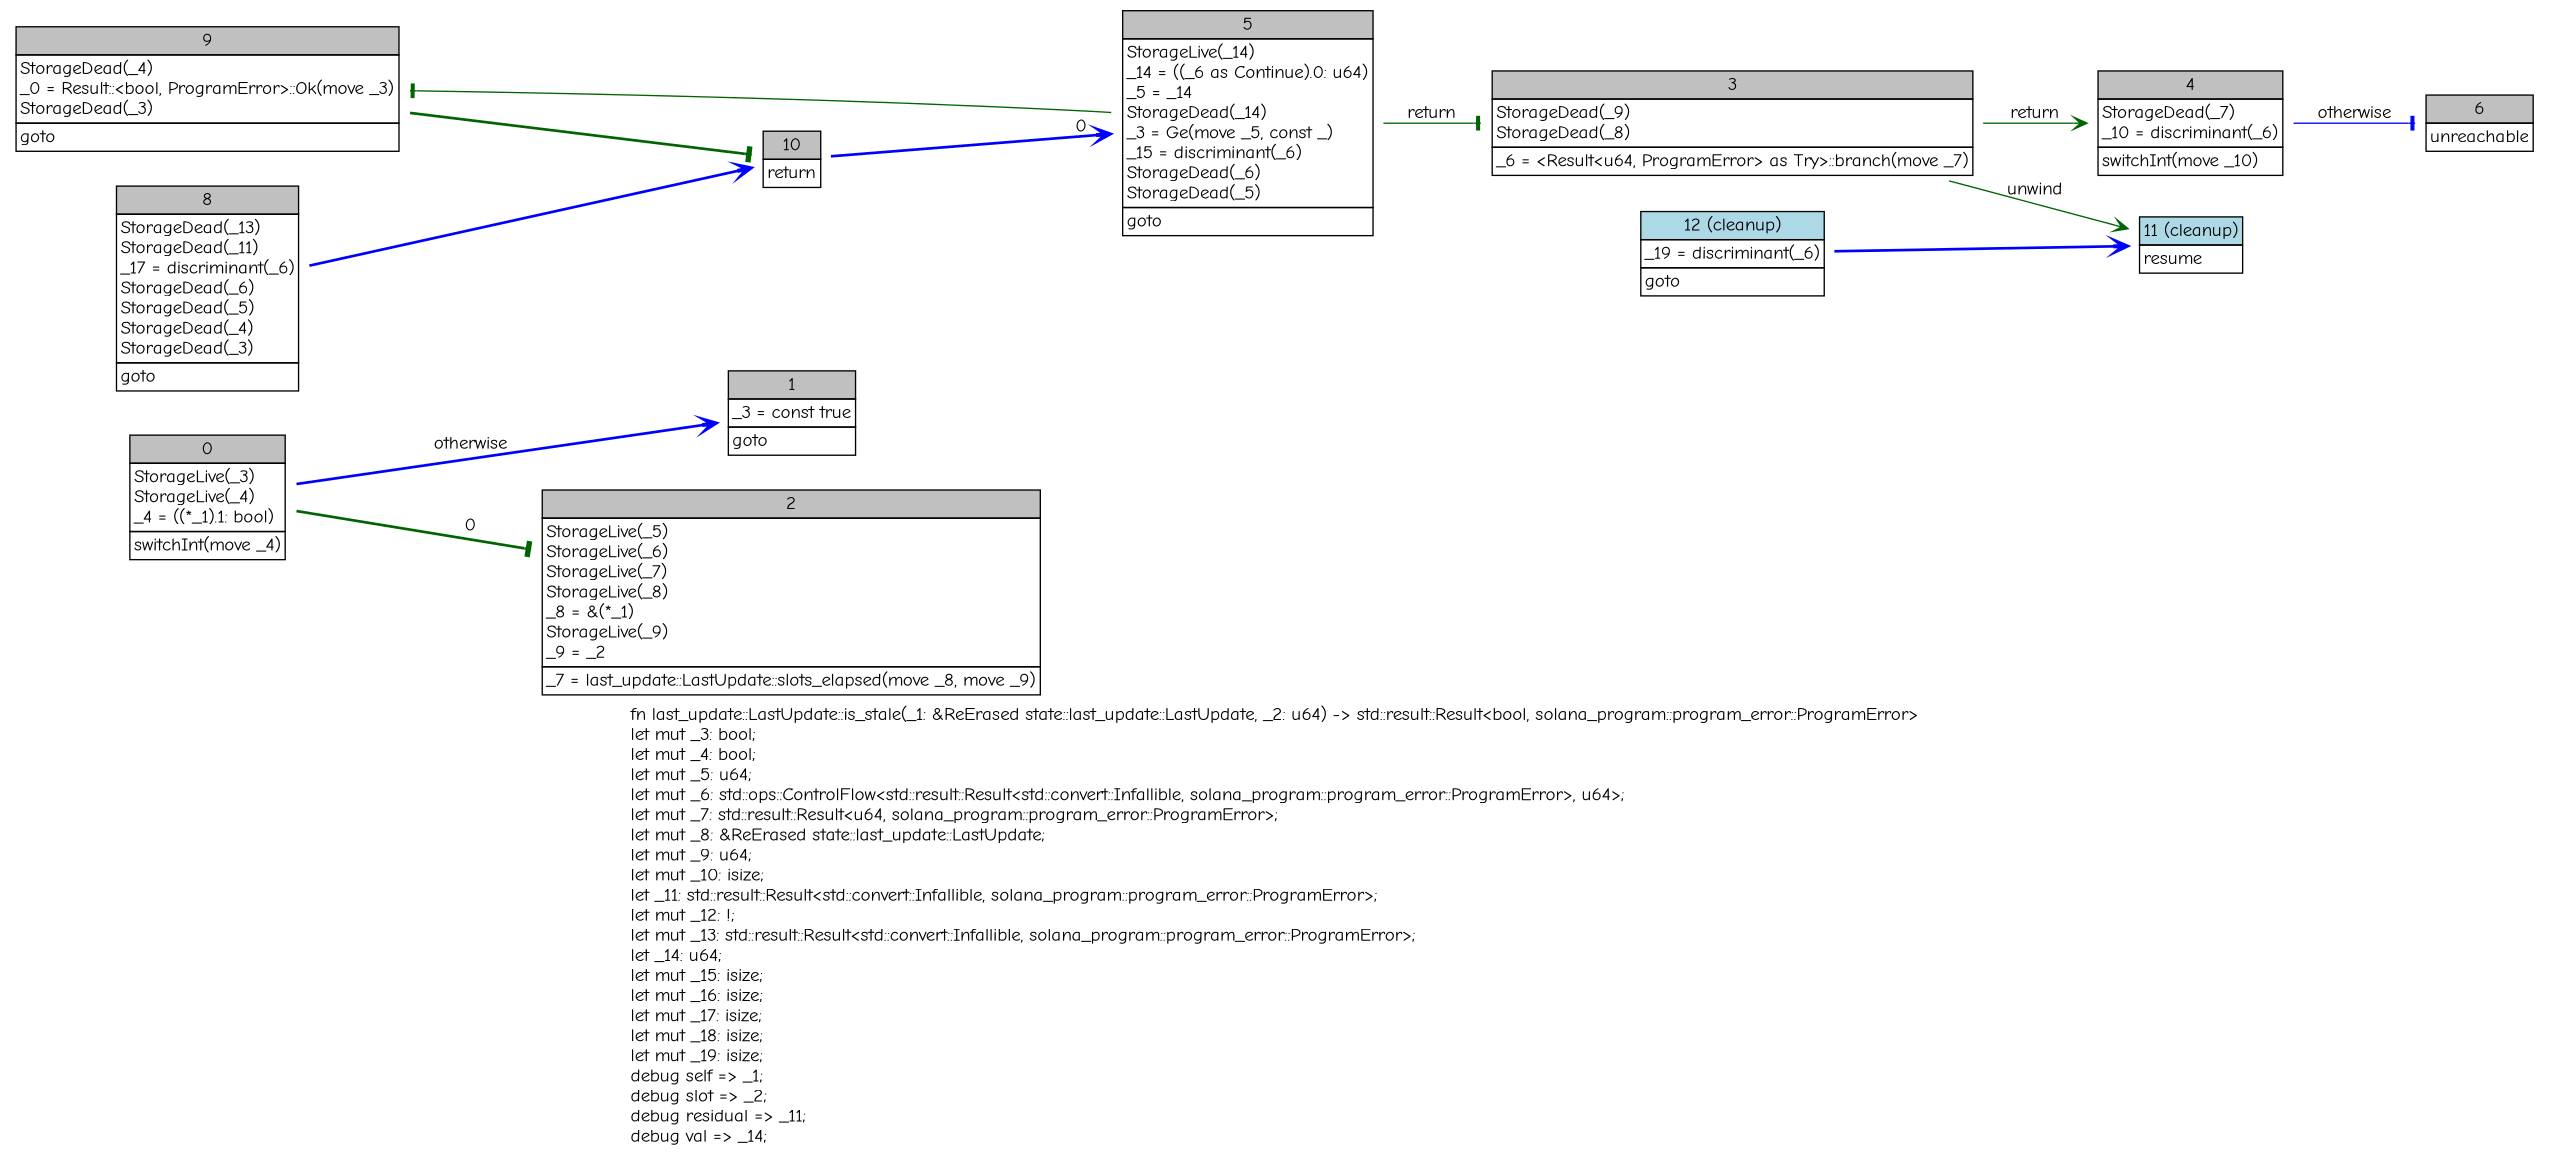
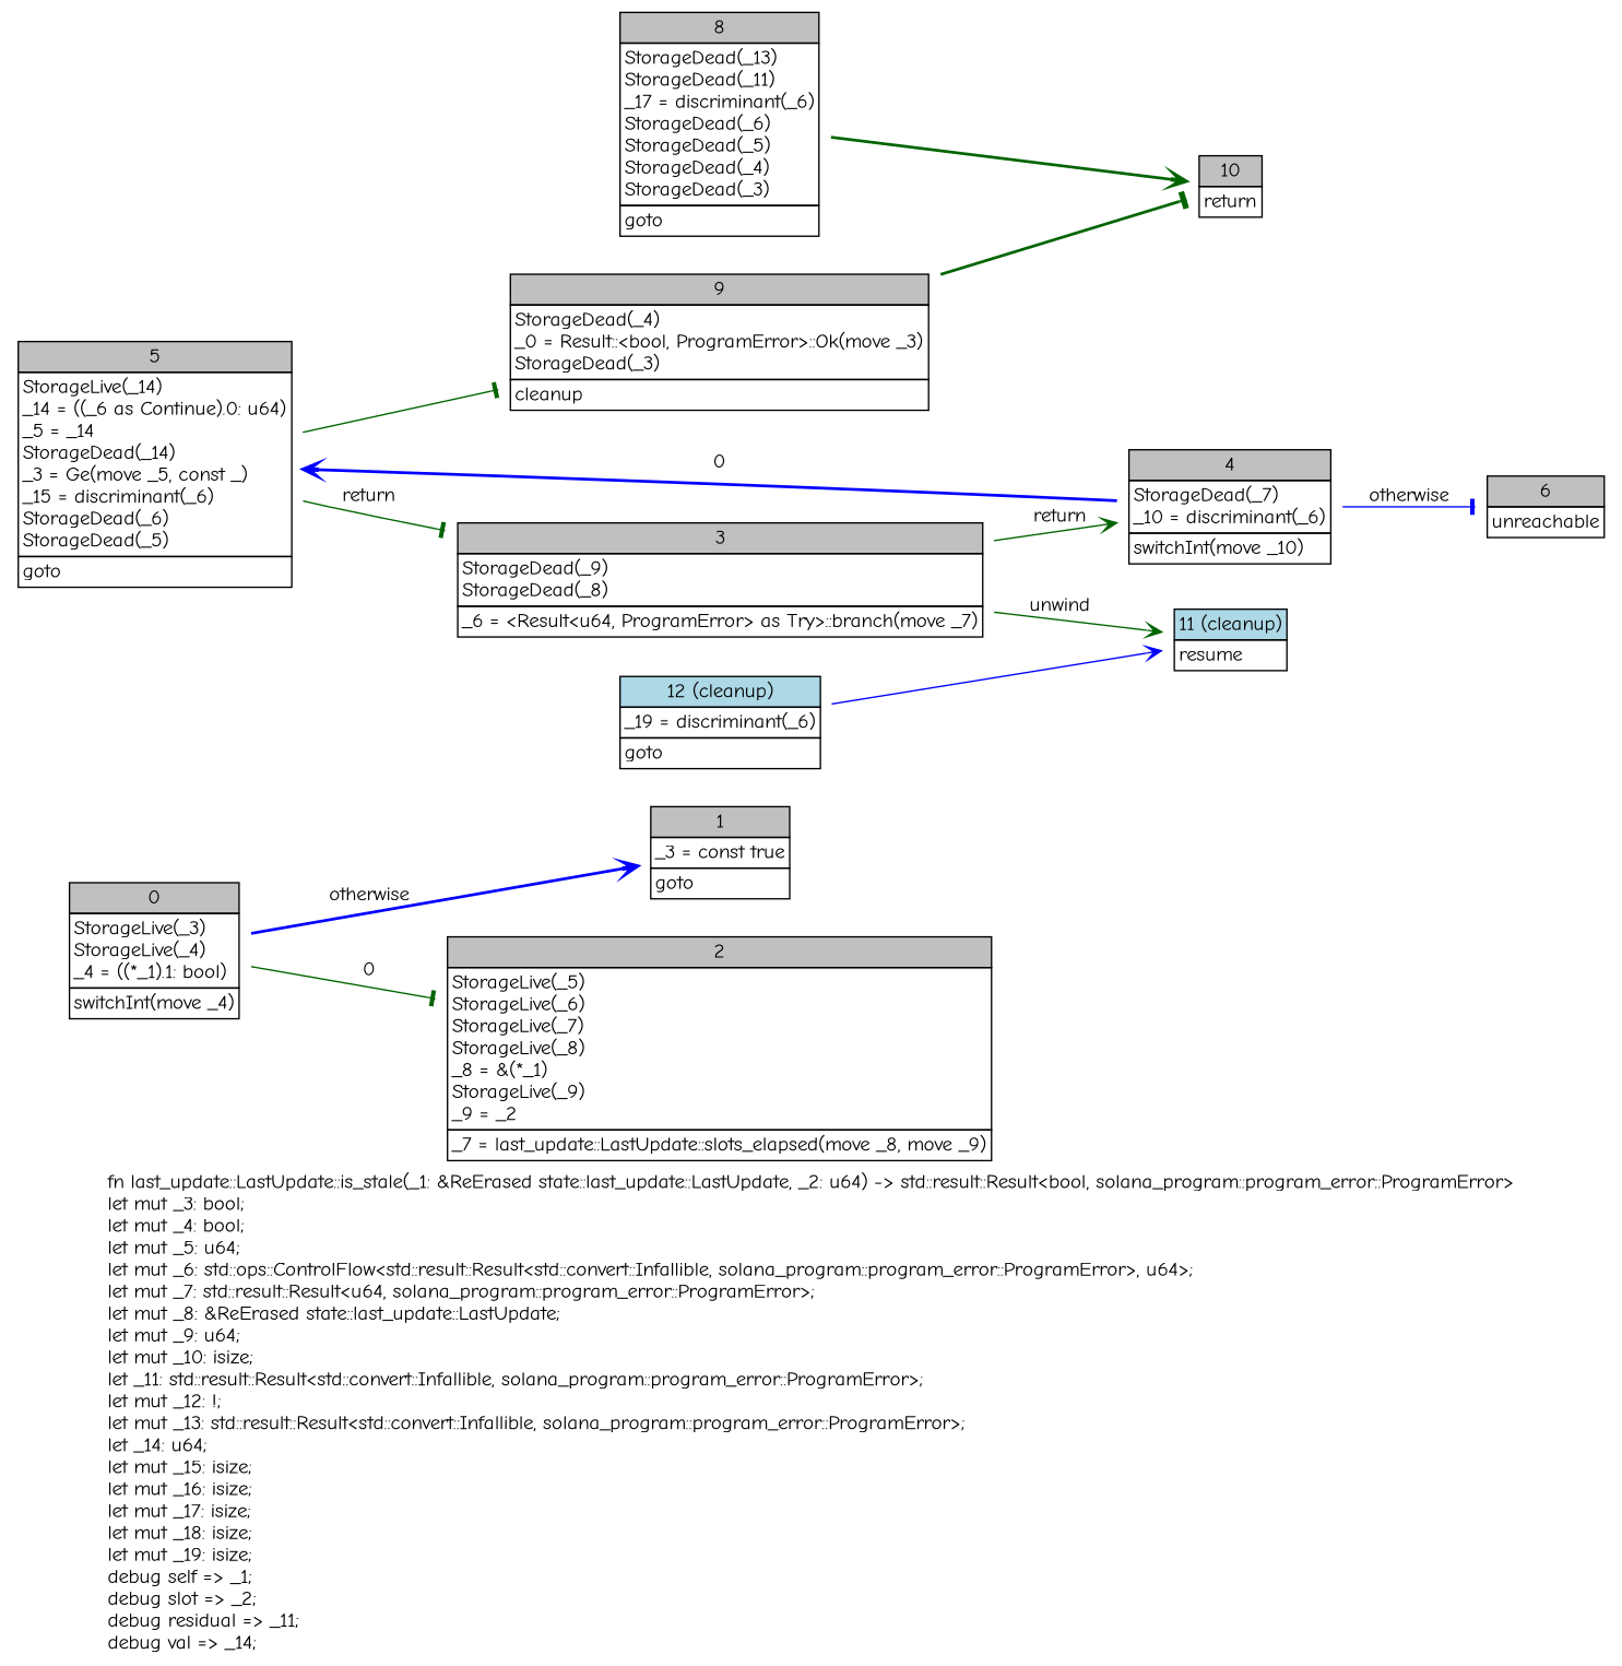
  digraph {
    fontname="Comic Neue"
    label=<fn last_update::LastUpdate::is_stale(_1: &amp;ReErased state::last_update::LastUpdate, _2: u64) -&gt; std::result::Result&lt;bool, solana_program::program_error::ProgramError&gt;<br align="left"/>let mut _3: bool;<br align="left"/>let mut _4: bool;<br align="left"/>let mut _5: u64;<br align="left"/>let mut _6: std::ops::ControlFlow&lt;std::result::Result&lt;std::convert::Infallible, solana_program::program_error::ProgramError&gt;, u64&gt;;<br align="left"/>let mut _7: std::result::Result&lt;u64, solana_program::program_error::ProgramError&gt;;<br align="left"/>let mut _8: &amp;ReErased state::last_update::LastUpdate;<br align="left"/>let mut _9: u64;<br align="left"/>let mut _10: isize;<br align="left"/>let _11: std::result::Result&lt;std::convert::Infallible, solana_program::program_error::ProgramError&gt;;<br align="left"/>let mut _12: !;<br align="left"/>let mut _13: std::result::Result&lt;std::convert::Infallible, solana_program::program_error::ProgramError&gt;;<br align="left"/>let _14: u64;<br align="left"/>let mut _15: isize;<br align="left"/>let mut _16: isize;<br align="left"/>let mut _17: isize;<br align="left"/>let mut _18: isize;<br align="left"/>let mut _19: isize;<br align="left"/>debug self =&gt; _1;<br align="left"/>debug slot =&gt; _2;<br align="left"/>debug residual =&gt; _11;<br align="left"/>debug val =&gt; _14;<br align="left"/>>
    rankdir=LR
    node [fontname="Comic Neue" shape=none]
    edge [arrowhead=vee color=darkgreen fontname="Comic Neue" style=solid]
    n1 [label=<<table border="0" cellborder="1" cellspacing="0"><tr><td bgcolor="gray" align="center" colspan="1">0</td></tr><tr><td align="left" balign="left">StorageLive(_3)<br/>StorageLive(_4)<br/>_4 = ((*_1).1: bool)<br/></td></tr><tr><td align="left">switchInt(move _4)</td></tr></table>>]
    n2 [label=<<table border="0" cellborder="1" cellspacing="0"><tr><td bgcolor="gray" align="center" colspan="1">1</td></tr><tr><td align="left" balign="left">_3 = const true<br/></td></tr><tr><td align="left">goto</td></tr></table>>]
    n3 [label=<<table border="0" cellborder="1" cellspacing="0"><tr><td bgcolor="gray" align="center" colspan="1">2</td></tr><tr><td align="left" balign="left">StorageLive(_5)<br/>StorageLive(_6)<br/>StorageLive(_7)<br/>StorageLive(_8)<br/>_8 = &amp;(*_1)<br/>StorageLive(_9)<br/>_9 = _2<br/></td></tr><tr><td align="left">_7 = last_update::LastUpdate::slots_elapsed(move _8, move _9)</td></tr></table>>]
-   n4 [label=<<table border="0" cellborder="1" cellspacing="0"><tr><td bgcolor="gray" align="center" colspan="1">9</td></tr><tr><td align="left" balign="left">StorageDead(_4)<br/>_0 = Result::&lt;bool, ProgramError&gt;::Ok(move _3)<br/>StorageDead(_3)<br/></td></tr><tr><td align="left">goto</td></tr></table>>]
+   n4 [label=<<table border="0" cellborder="1" cellspacing="0"><tr><td bgcolor="gray" align="center" colspan="1">9</td></tr><tr><td align="left" balign="left">StorageDead(_4)<br/>_0 = Result::&lt;bool, ProgramError&gt;::Ok(move _3)<br/>StorageDead(_3)<br/></td></tr><tr><td align="left">cleanup</td></tr></table>>]
    n5 [label=<<table border="0" cellborder="1" cellspacing="0"><tr><td bgcolor="gray" align="center" colspan="1">10</td></tr><tr><td align="left">return</td></tr></table>>]
    n6 [label=<<table border="0" cellborder="1" cellspacing="0"><tr><td bgcolor="gray" align="center" colspan="1">3</td></tr><tr><td align="left" balign="left">StorageDead(_9)<br/>StorageDead(_8)<br/></td></tr><tr><td align="left">_6 = &lt;Result&lt;u64, ProgramError&gt; as Try&gt;::branch(move _7)</td></tr></table>>]
    n7 [label=<<table border="0" cellborder="1" cellspacing="0"><tr><td bgcolor="gray" align="center" colspan="1">4</td></tr><tr><td align="left" balign="left">StorageDead(_7)<br/>_10 = discriminant(_6)<br/></td></tr><tr><td align="left">switchInt(move _10)</td></tr></table>>]
    n8 [label=<<table border="0" cellborder="1" cellspacing="0"><tr><td bgcolor="lightblue" align="center" colspan="1">11 (cleanup)</td></tr><tr><td align="left">resume</td></tr></table>>]
    n9 [label=<<table border="0" cellborder="1" cellspacing="0"><tr><td bgcolor="gray" align="center" colspan="1">5</td></tr><tr><td align="left" balign="left">StorageLive(_14)<br/>_14 = ((_6 as Continue).0: u64)<br/>_5 = _14<br/>StorageDead(_14)<br/>_3 = Ge(move _5, const _)<br/>_15 = discriminant(_6)<br/>StorageDead(_6)<br/>StorageDead(_5)<br/></td></tr><tr><td align="left">goto</td></tr></table>>]
    n10 [label=<<table border="0" cellborder="1" cellspacing="0"><tr><td bgcolor="gray" align="center" colspan="1">6</td></tr><tr><td align="left">unreachable</td></tr></table>>]
    n11 [label=<<table border="0" cellborder="1" cellspacing="0"><tr><td bgcolor="gray" align="center" colspan="1">8</td></tr><tr><td align="left" balign="left">StorageDead(_13)<br/>StorageDead(_11)<br/>_17 = discriminant(_6)<br/>StorageDead(_6)<br/>StorageDead(_5)<br/>StorageDead(_4)<br/>StorageDead(_3)<br/></td></tr><tr><td align="left">goto</td></tr></table>>]
    n12 [label=<<table border="0" cellborder="1" cellspacing="0"><tr><td bgcolor="lightblue" align="center" colspan="1">12 (cleanup)</td></tr><tr><td align="left" balign="left">_19 = discriminant(_6)<br/></td></tr><tr><td align="left">goto</td></tr></table>>]
    n1 -> n2 [color=blue label=otherwise style=bold]
-   n1 -> n3 [arrowhead=tee label=0 style=bold]
+   n1 -> n3 [arrowhead=tee label=0]
    n4 -> n5 [arrowhead=tee style=bold]
    n6 -> n7 [label=return]
    n6 -> n8 [label=unwind]
-   n5 -> n9 [color=blue label=0 style=bold]
+   n7 -> n9 [color=blue label=0 style=bold]
    n7 -> n10 [arrowhead=tee color=blue label=otherwise]
    n9 -> n4 [arrowhead=tee]
    n9 -> n6 [arrowhead=tee label=return]
-   n11 -> n5 [color=blue style=bold]
-   n12 -> n8 [color=blue style=bold]
+   n11 -> n5 [style=bold]
+   n12 -> n8 [color=blue]
  }
